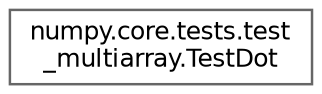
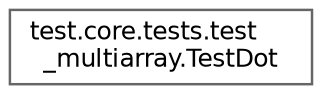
  digraph {
    rankdir=LR
-   n1 [color=grey40 fillcolor=white fontname=Helvetica fontsize=10 height=0.2 label="numpy.core.tests.test\l_multiarray.TestDot" shape=box style=filled width=0.4]
+   n1 [color=grey40 fillcolor=white fontname=Helvetica fontsize=10 height=0.2 label="test.core.tests.test\l_multiarray.TestDot" shape=box style=filled width=0.4]
  }
